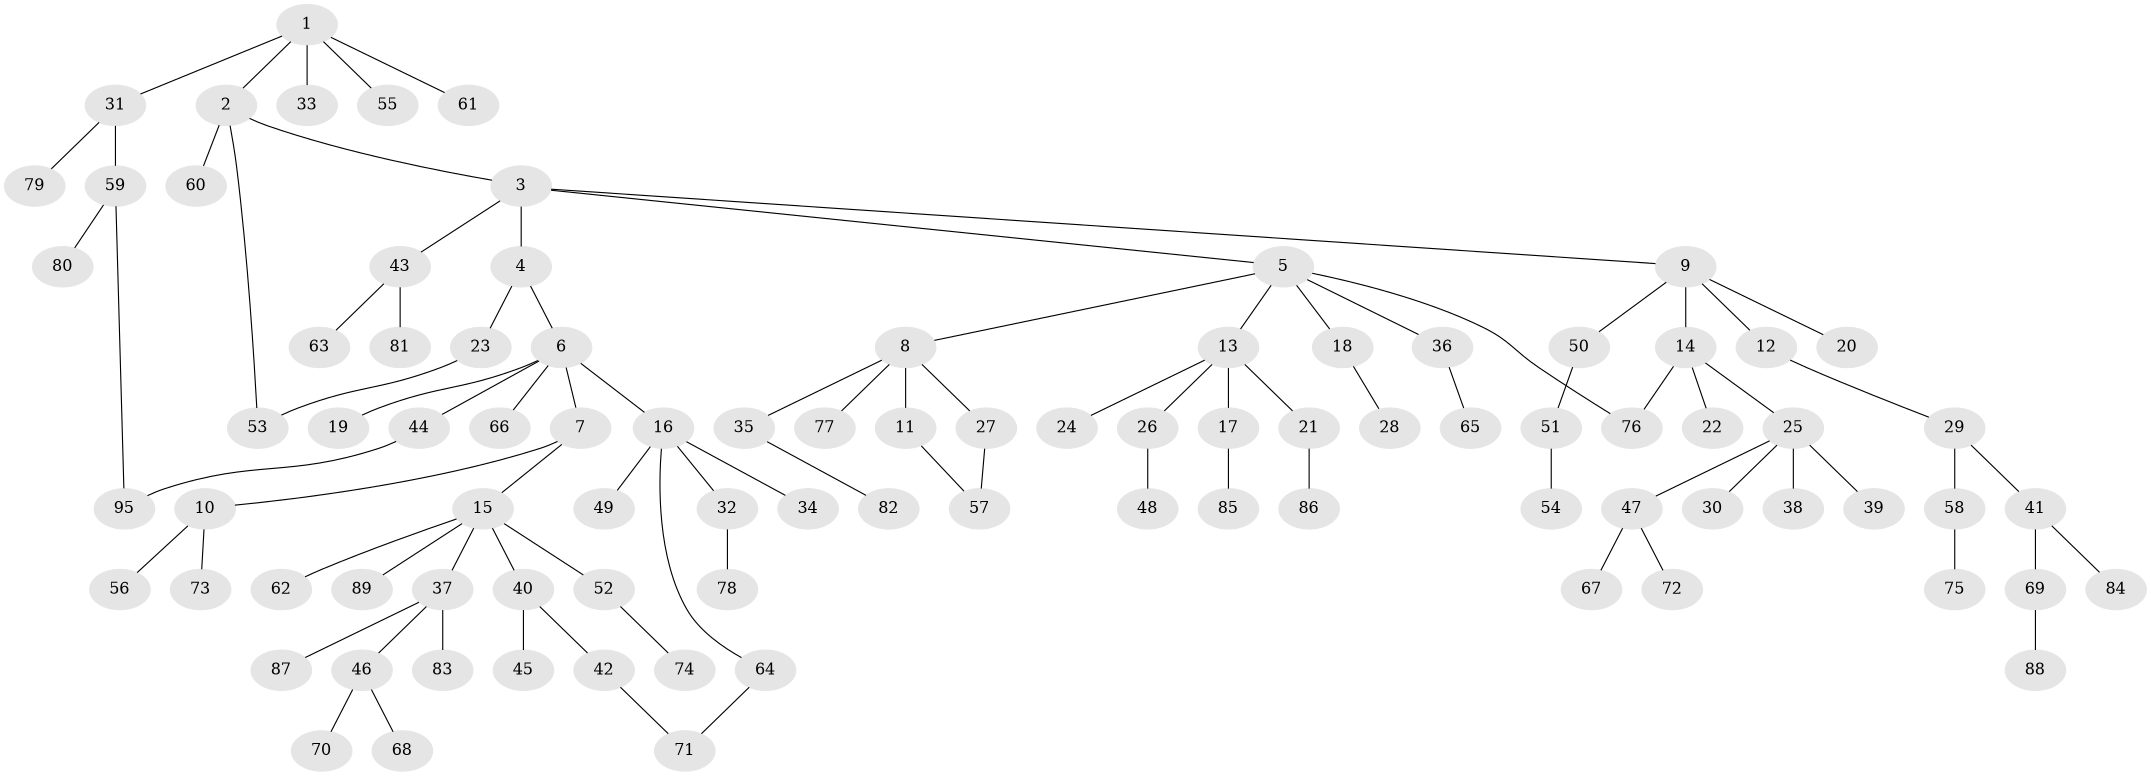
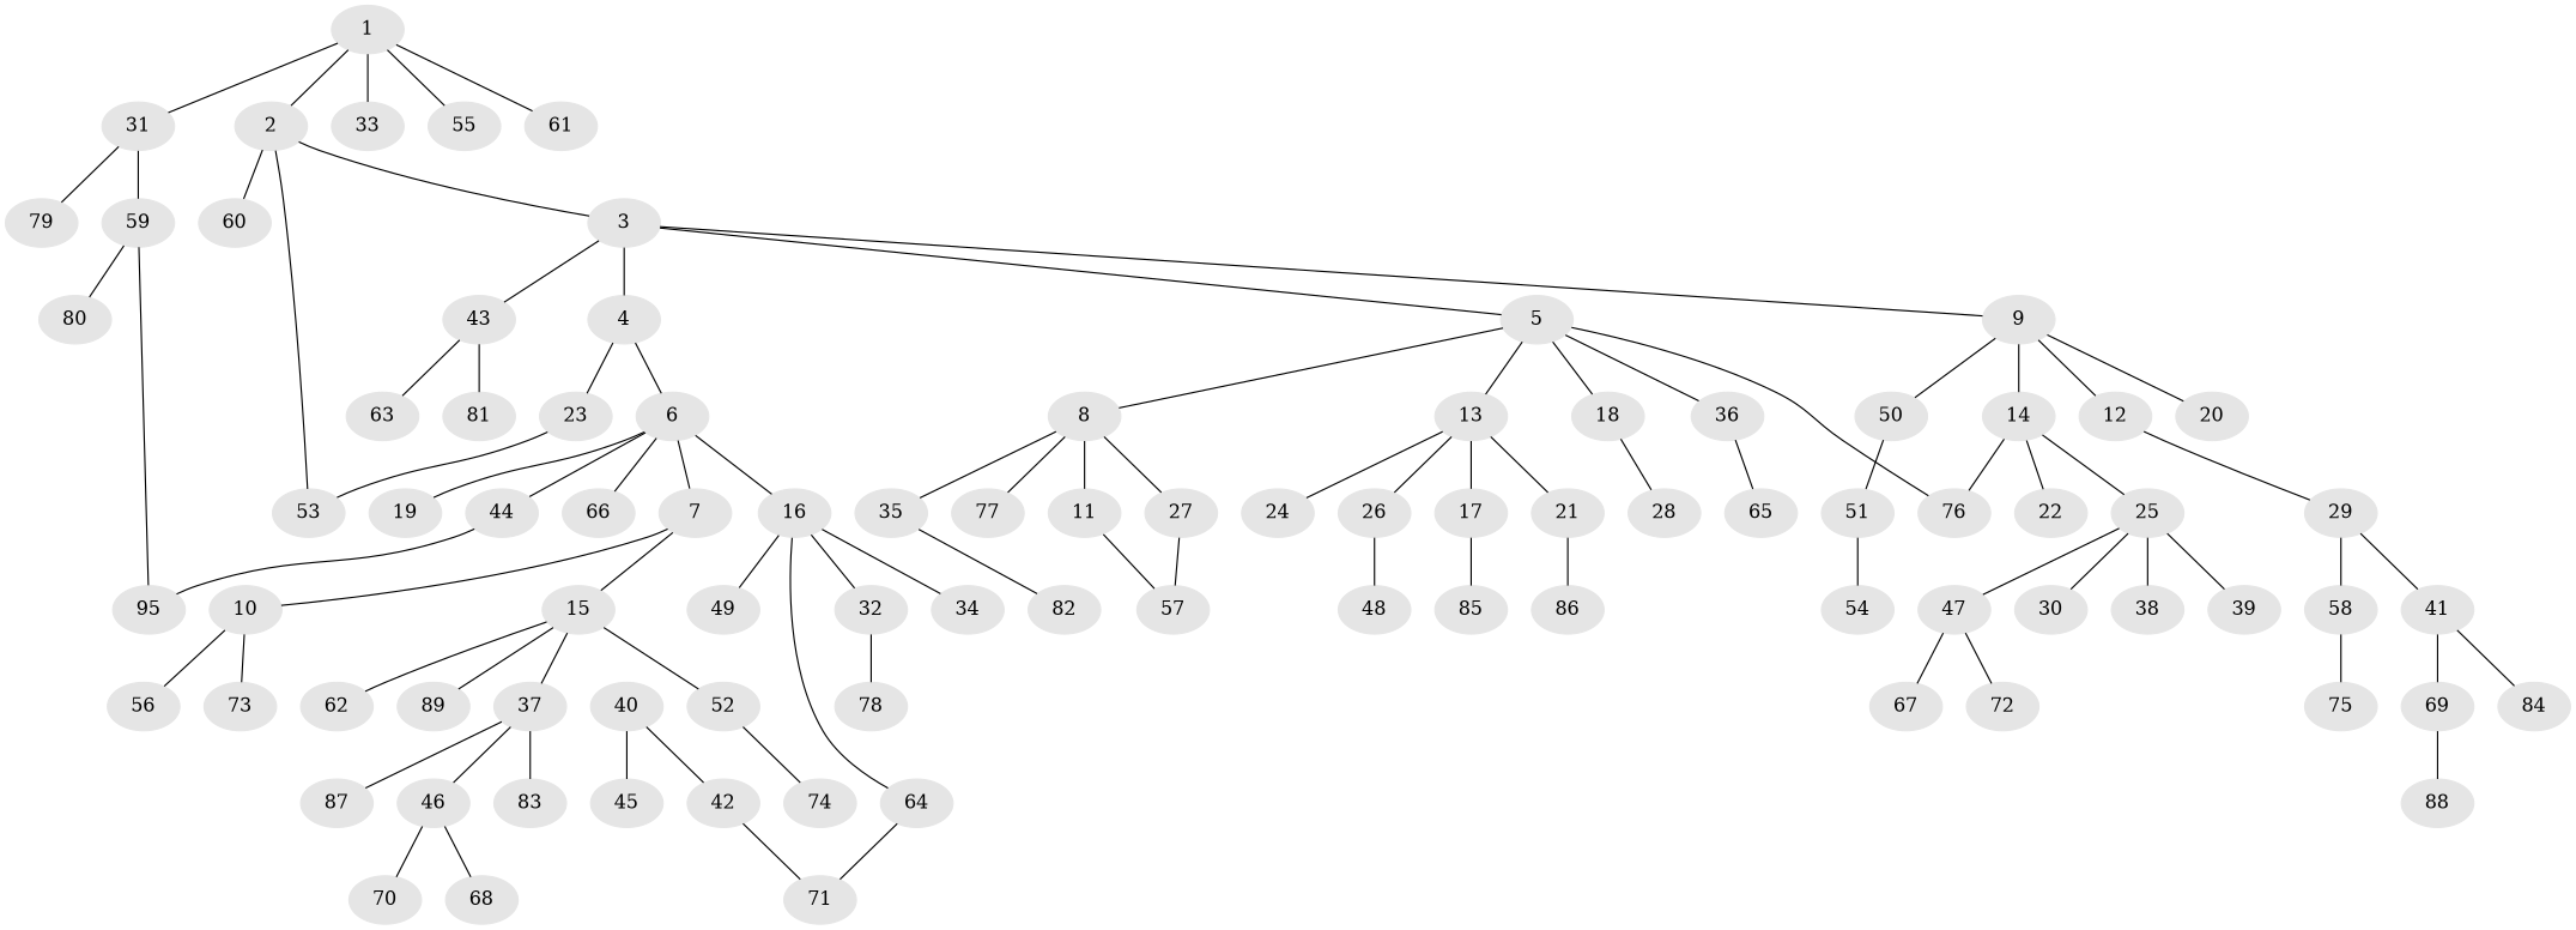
  graph {
    node [color=gray90 style=filled]
    1
    2
    31
    33
    55
    61
    3
    53
    60
    59
    79
    4
    5
    9
    43
    6
    23
    8
    13
    18
    36
    76
    12
    14
    20
    50
    63
    81
    7
    16
    19
    44
    66
    11
    27
    35
    77
    17
    21
    24
    26
    28
    65
    10
    15
    32
    34
    49
    64
    n50 [label=95]
    56
    73
    37
    40
    52
    62
    89
    57
    82
    29
    22
    25
    51
    41
    58
    85
    86
    48
    30
    38
    39
    47
    46
    83
    87
    42
    45
    74
    78
    71
    67
    72
    69
    84
    75
    80
    68
    70
    88
    54
    1 -- 2
    1 -- 31
    1 -- 33
    1 -- 55
    1 -- 61
    2 -- 3
    2 -- 53
    2 -- 60
    31 -- 59
    31 -- 79
    3 -- 4
    3 -- 5
    3 -- 9
    3 -- 43
    59 -- n50
    59 -- 80
    4 -- 6
    4 -- 23
    5 -- 8
    5 -- 13
    5 -- 18
    5 -- 36
    5 -- 76
    9 -- 12
    9 -- 14
    9 -- 20
    9 -- 50
    43 -- 63
    43 -- 81
    6 -- 7
    6 -- 16
    6 -- 19
    6 -- 44
    6 -- 66
    23 -- 53
    8 -- 11
    8 -- 27
    8 -- 35
    8 -- 77
    13 -- 17
    13 -- 21
    13 -- 24
    13 -- 26
    18 -- 28
    36 -- 65
    12 -- 29
    14 -- 76
    14 -- 22
    14 -- 25
    50 -- 51
    7 -- 10
    7 -- 15
    16 -- 32
    16 -- 34
    16 -- 49
    16 -- 64
    44 -- n50
    11 -- 57
    27 -- 57
    35 -- 82
    17 -- 85
    21 -- 86
    26 -- 48
    10 -- 56
    10 -- 73
    15 -- 37
-   15 -- 40
    15 -- 52
    15 -- 62
    15 -- 89
    32 -- 78
    64 -- 71
    37 -- 46
    37 -- 83
    37 -- 87
    40 -- 42
    40 -- 45
    52 -- 74
    29 -- 41
    29 -- 58
    25 -- 30
    25 -- 38
    25 -- 39
    25 -- 47
    51 -- 54
    41 -- 69
    41 -- 84
    58 -- 75
    47 -- 67
    47 -- 72
    46 -- 68
    46 -- 70
    42 -- 71
    69 -- 88
  }
